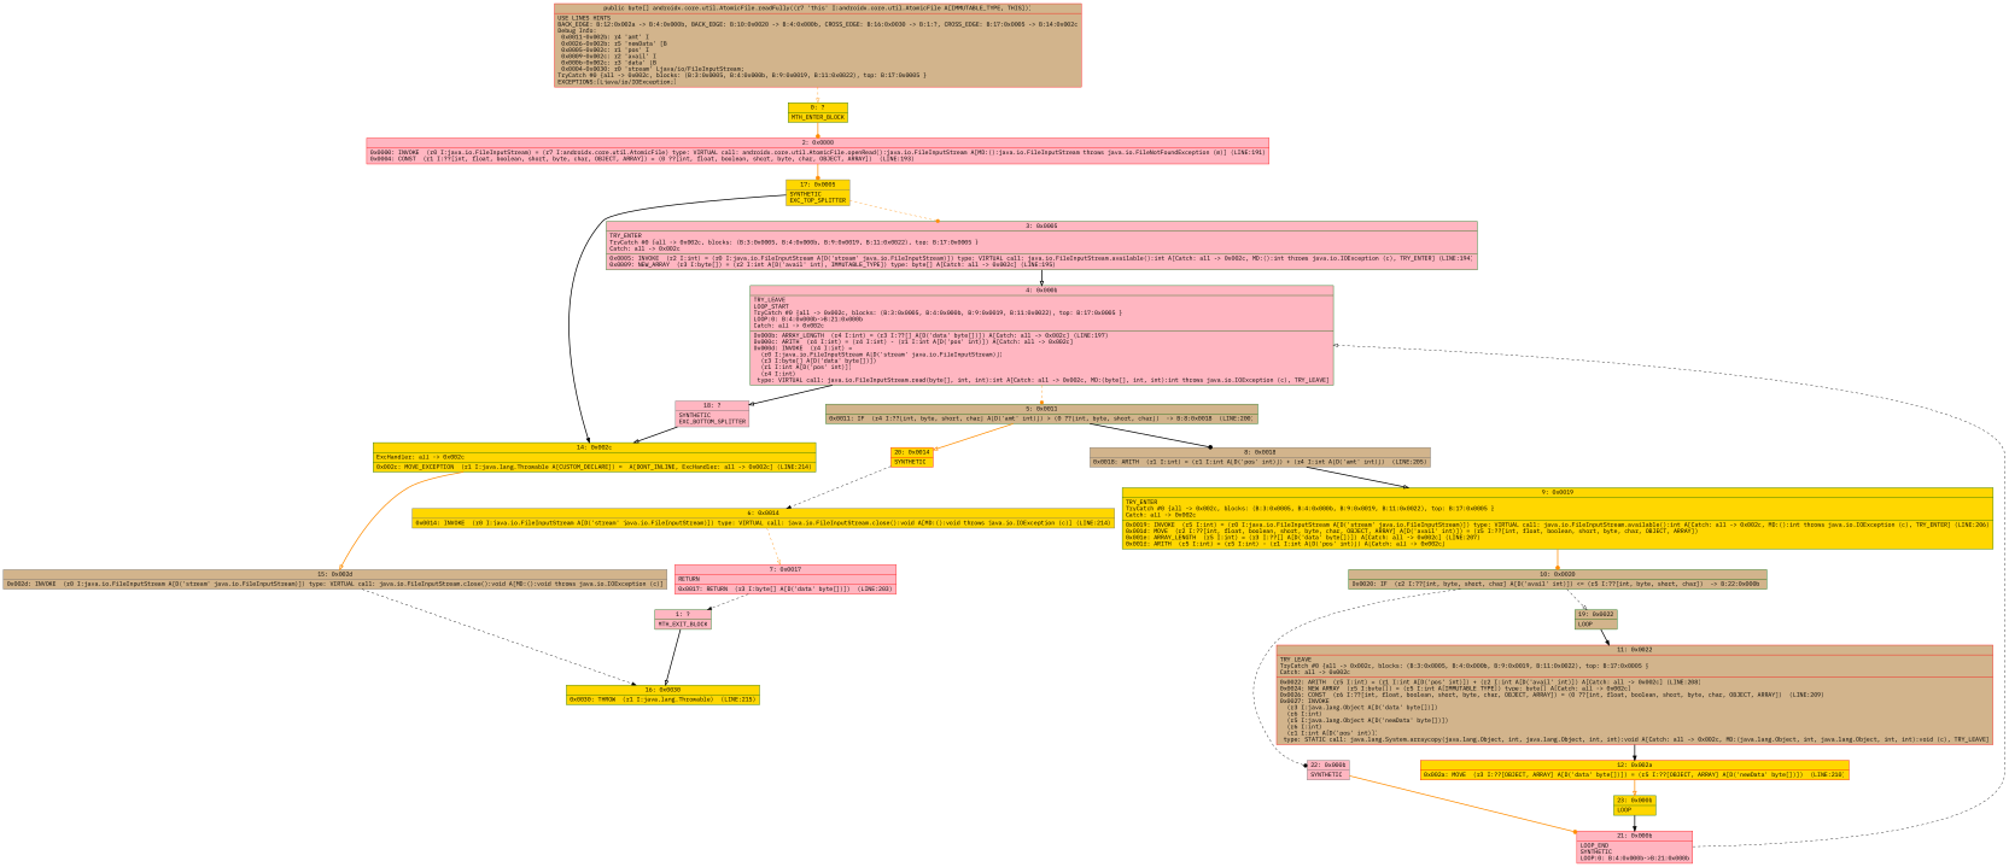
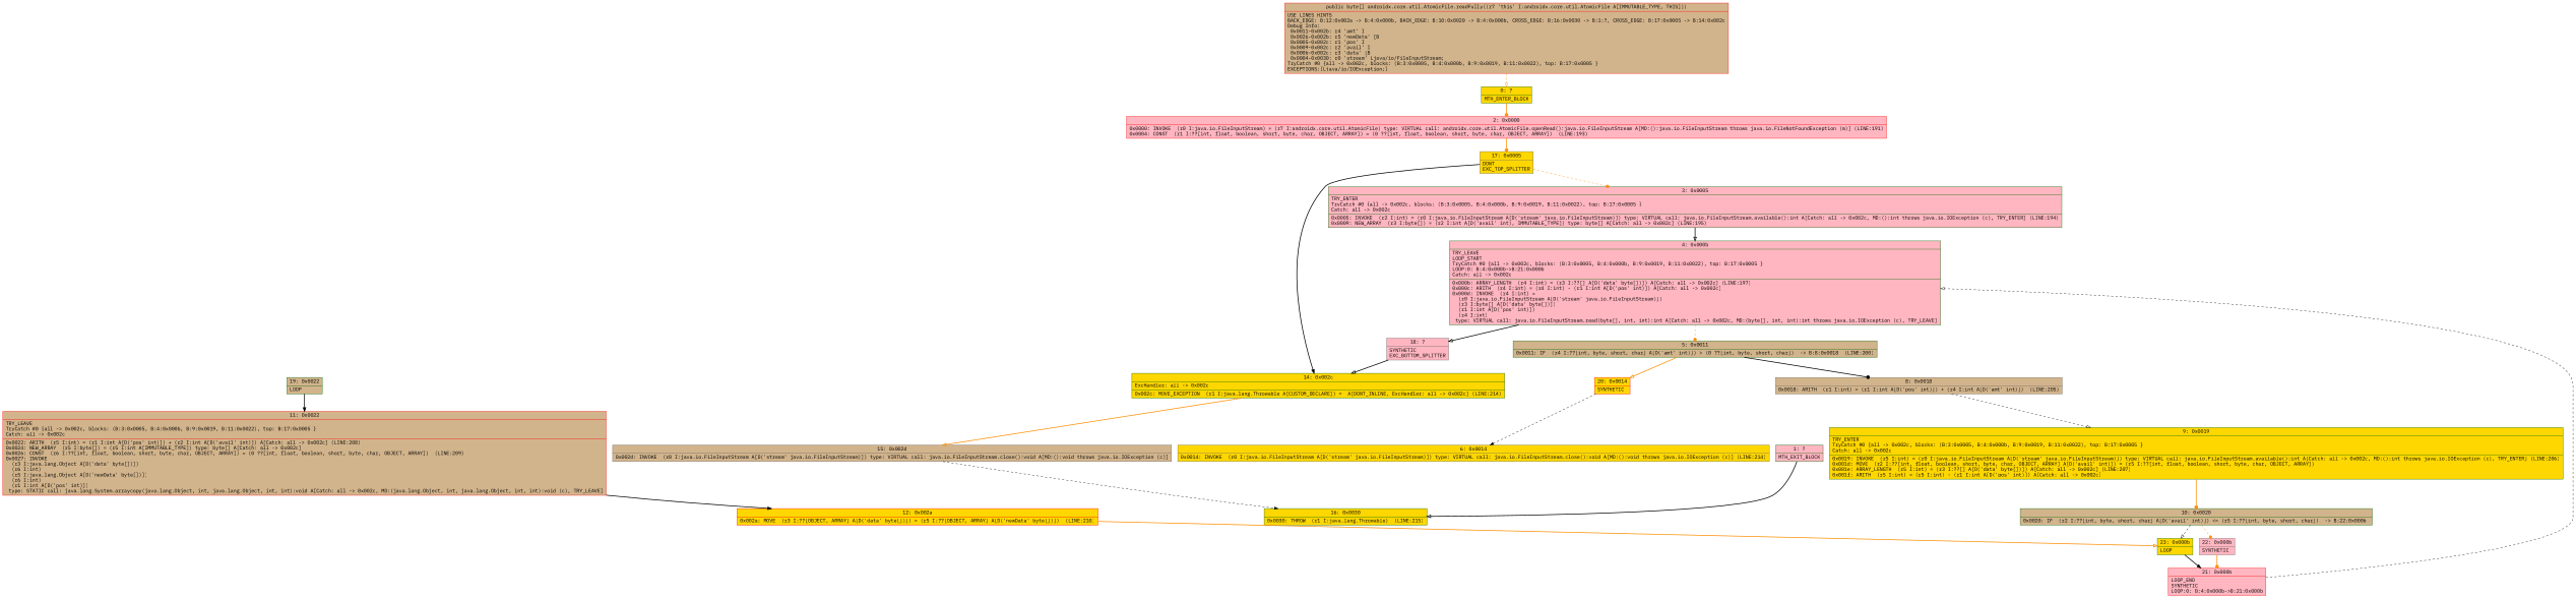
  digraph {
    fontname="IBM Plex Mono"
    node [color=darkgreen fillcolor=gold fontname="IBM Plex Mono" shape=record style=filled]
    edge [arrowhead=onormal color=black fontname="IBM Plex Mono" style=bold]
    n1 [label="{0\:\ ?|MTH_ENTER_BLOCK\l}"]
    n2 [color=red fillcolor=lightpink label="{2\:\ 0x0000|0x0000: INVOKE  (r0 I:java.io.FileInputStream) = (r7 I:androidx.core.util.AtomicFile) type: VIRTUAL call: androidx.core.util.AtomicFile.openRead():java.io.FileInputStream A[MD:():java.io.FileInputStream throws java.io.FileNotFoundException (m)] (LINE:191)\l0x0004: CONST  (r1 I:??[int, float, boolean, short, byte, char, OBJECT, ARRAY]) = (0 ??[int, float, boolean, short, byte, char, OBJECT, ARRAY])  (LINE:193)\l}"]
-   n3 [color=gray40 label="{17\:\ 0x0005|SYNTHETIC\lEXC_TOP_SPLITTER\l}"]
+   n3 [color=gray40 label="{17\:\ 0x0005|DONT\lEXC_TOP_SPLITTER\l}"]
    n4 [fillcolor=lightpink label="{3\:\ 0x0005|TRY_ENTER\lTryCatch #0 \{all \-\> 0x002c, blocks: (B:3:0x0005, B:4:0x000b, B:9:0x0019, B:11:0x0022), top: B:17:0x0005 \}\lCatch: all \-\> 0x002c\l|0x0005: INVOKE  (r2 I:int) = (r0 I:java.io.FileInputStream A[D('stream' java.io.FileInputStream)]) type: VIRTUAL call: java.io.FileInputStream.available():int A[Catch: all \-\> 0x002c, MD:():int throws java.io.IOException (c), TRY_ENTER] (LINE:194)\l0x0009: NEW_ARRAY  (r3 I:byte[]) = (r2 I:int A[D('avail' int), IMMUTABLE_TYPE]) type: byte[] A[Catch: all \-\> 0x002c] (LINE:195)\l}"]
    n5 [label="{14\:\ 0x002c|ExcHandler: all \-\> 0x002c\l|0x002c: MOVE_EXCEPTION  (r1 I:java.lang.Throwable A[CUSTOM_DECLARE]) =  A[DONT_INLINE, ExcHandler: all \-\> 0x002c] (LINE:214)\l}"]
    n6 [fillcolor=lightpink label="{4\:\ 0x000b|TRY_LEAVE\lLOOP_START\lTryCatch #0 \{all \-\> 0x002c, blocks: (B:3:0x0005, B:4:0x000b, B:9:0x0019, B:11:0x0022), top: B:17:0x0005 \}\lLOOP:0: B:4:0x000b\-\>B:21:0x000b\lCatch: all \-\> 0x002c\l|0x000b: ARRAY_LENGTH  (r4 I:int) = (r3 I:??[] A[D('data' byte[])]) A[Catch: all \-\> 0x002c] (LINE:197)\l0x000c: ARITH  (r4 I:int) = (r4 I:int) \- (r1 I:int A[D('pos' int)]) A[Catch: all \-\> 0x002c]\l0x000d: INVOKE  (r4 I:int) = \l  (r0 I:java.io.FileInputStream A[D('stream' java.io.FileInputStream)])\l  (r3 I:byte[] A[D('data' byte[])])\l  (r1 I:int A[D('pos' int)])\l  (r4 I:int)\l type: VIRTUAL call: java.io.FileInputStream.read(byte[], int, int):int A[Catch: all \-\> 0x002c, MD:(byte[], int, int):int throws java.io.IOException (c), TRY_LEAVE]\l}"]
    n7 [color=gray40 fillcolor=tan label="{15\:\ 0x002d|0x002d: INVOKE  (r0 I:java.io.FileInputStream A[D('stream' java.io.FileInputStream)]) type: VIRTUAL call: java.io.FileInputStream.close():void A[MD:():void throws java.io.IOException (c)]\l}"]
    n8 [fillcolor=tan label="{5\:\ 0x0011|0x0011: IF  (r4 I:??[int, byte, short, char] A[D('amt' int)]) \> (0 ??[int, byte, short, char])  \-\> B:8:0x0018  (LINE:200)\l}"]
    n9 [color=gray40 fillcolor=lightpink label="{18\:\ ?|SYNTHETIC\lEXC_BOTTOM_SPLITTER\l}"]
    n10 [color=gray40 fillcolor=tan label="{8\:\ 0x0018|0x0018: ARITH  (r1 I:int) = (r1 I:int A[D('pos' int)]) + (r4 I:int A[D('amt' int)])  (LINE:205)\l}"]
    n11 [color=red label="{20\:\ 0x0014|SYNTHETIC\l}"]
    n12 [label="{9\:\ 0x0019|TRY_ENTER\lTryCatch #0 \{all \-\> 0x002c, blocks: (B:3:0x0005, B:4:0x000b, B:9:0x0019, B:11:0x0022), top: B:17:0x0005 \}\lCatch: all \-\> 0x002c\l|0x0019: INVOKE  (r5 I:int) = (r0 I:java.io.FileInputStream A[D('stream' java.io.FileInputStream)]) type: VIRTUAL call: java.io.FileInputStream.available():int A[Catch: all \-\> 0x002c, MD:():int throws java.io.IOException (c), TRY_ENTER] (LINE:206)\l0x001d: MOVE  (r2 I:??[int, float, boolean, short, byte, char, OBJECT, ARRAY] A[D('avail' int)]) = (r5 I:??[int, float, boolean, short, byte, char, OBJECT, ARRAY]) \l0x001e: ARRAY_LENGTH  (r5 I:int) = (r3 I:??[] A[D('data' byte[])]) A[Catch: all \-\> 0x002c] (LINE:207)\l0x001f: ARITH  (r5 I:int) = (r5 I:int) \- (r1 I:int A[D('pos' int)]) A[Catch: all \-\> 0x002c]\l}"]
    n13 [color=gray40 label="{6\:\ 0x0014|0x0014: INVOKE  (r0 I:java.io.FileInputStream A[D('stream' java.io.FileInputStream)]) type: VIRTUAL call: java.io.FileInputStream.close():void A[MD:():void throws java.io.IOException (c)] (LINE:214)\l}"]
    n14 [fillcolor=tan label="{10\:\ 0x0020|0x0020: IF  (r2 I:??[int, byte, short, char] A[D('avail' int)]) \<= (r5 I:??[int, byte, short, char])  \-\> B:22:0x000b \l}"]
    n15 [fillcolor=tan label="{19\:\ 0x0022|LOOP\l}"]
    n16 [color=gray40 fillcolor=lightpink label="{22\:\ 0x000b|SYNTHETIC\l}"]
    n17 [color=red fillcolor=tan label="{11\:\ 0x0022|TRY_LEAVE\lTryCatch #0 \{all \-\> 0x002c, blocks: (B:3:0x0005, B:4:0x000b, B:9:0x0019, B:11:0x0022), top: B:17:0x0005 \}\lCatch: all \-\> 0x002c\l|0x0022: ARITH  (r5 I:int) = (r1 I:int A[D('pos' int)]) + (r2 I:int A[D('avail' int)]) A[Catch: all \-\> 0x002c] (LINE:208)\l0x0024: NEW_ARRAY  (r5 I:byte[]) = (r5 I:int A[IMMUTABLE_TYPE]) type: byte[] A[Catch: all \-\> 0x002c]\l0x0026: CONST  (r6 I:??[int, float, boolean, short, byte, char, OBJECT, ARRAY]) = (0 ??[int, float, boolean, short, byte, char, OBJECT, ARRAY])  (LINE:209)\l0x0027: INVOKE  \l  (r3 I:java.lang.Object A[D('data' byte[])])\l  (r6 I:int)\l  (r5 I:java.lang.Object A[D('newData' byte[])])\l  (r6 I:int)\l  (r1 I:int A[D('pos' int)])\l type: STATIC call: java.lang.System.arraycopy(java.lang.Object, int, java.lang.Object, int, int):void A[Catch: all \-\> 0x002c, MD:(java.lang.Object, int, java.lang.Object, int, int):void (c), TRY_LEAVE]\l}"]
    n18 [color=red fillcolor=lightpink label="{21\:\ 0x000b|LOOP_END\lSYNTHETIC\lLOOP:0: B:4:0x000b\-\>B:21:0x000b\l}"]
    n19 [color=red label="{12\:\ 0x002a|0x002a: MOVE  (r3 I:??[OBJECT, ARRAY] A[D('data' byte[])]) = (r5 I:??[OBJECT, ARRAY] A[D('newData' byte[])])  (LINE:210)\l}"]
    n20 [label="{23\:\ 0x000b|LOOP\l}"]
-   n21 [color=red fillcolor=lightpink label="{7\:\ 0x0017|RETURN\l|0x0017: RETURN  (r3 I:byte[] A[D('data' byte[])])  (LINE:203)\l}"]
    n22 [fillcolor=lightpink label="{1\:\ ?|MTH_EXIT_BLOCK\l}"]
    n23 [label="{16\:\ 0x0030|0x0030: THROW  (r1 I:java.lang.Throwable)  (LINE:215)\l}"]
    n24 [color=red fillcolor=tan label="{public byte[] androidx.core.util.AtomicFile.readFully((r7 'this' I:androidx.core.util.AtomicFile A[IMMUTABLE_TYPE, THIS]))  | USE_LINES_HINTS\lBACK_EDGE: B:12:0x002a \-\> B:4:0x000b, BACK_EDGE: B:10:0x0020 \-\> B:4:0x000b, CROSS_EDGE: B:16:0x0030 \-\> B:1:?, CROSS_EDGE: B:17:0x0005 \-\> B:14:0x002c\lDebug Info:\l  0x0011\-0x002b: r4 'amt' I\l  0x0026\-0x002b: r5 'newData' [B\l  0x0005\-0x002c: r1 'pos' I\l  0x0009\-0x002c: r2 'avail' I\l  0x000b\-0x002c: r3 'data' [B\l  0x0004\-0x0030: r0 'stream' Ljava\/io\/FileInputStream;\lTryCatch #0 \{all \-\> 0x002c, blocks: (B:3:0x0005, B:4:0x000b, B:9:0x0019, B:11:0x0022), top: B:17:0x0005 \}\lEXCEPTIONS:[Ljava\/io\/IOException;]\l}"]
    n1 -> n2 [arrowhead=dot color=darkorange]
    n2 -> n3 [arrowhead=dot color=darkorange]
    n3 -> n4 [arrowhead=dot color=darkorange style=dashed]
    n3 -> n5 [arrowhead=normal]
    n4 -> n6
    n5 -> n7 [color=darkorange]
    n6 -> n8 [arrowhead=dot color=darkorange style=dashed]
    n6 -> n9
    n7 -> n23 [arrowhead=normal style=dashed]
    n8 -> n10 [arrowhead=dot]
    n8 -> n11 [color=darkorange]
    n9 -> n5
-   n10 -> n12
+   n10 -> n12 [style=dashed]
    n11 -> n13 [arrowhead=normal style=dashed]
    n12 -> n14 [arrowhead=dot color=darkorange]
-   n13 -> n21 [color=darkorange style=dashed]
-   n14 -> n15 [style=dashed]
-   n14 -> n16 [arrowhead=dot style=dashed]
+   n14 -> n20 [style=dashed]
+   n14 -> n16 [arrowhead=dot color=darkorange style=dashed]
    n15 -> n17 [arrowhead=normal]
    n16 -> n18 [arrowhead=dot color=darkorange]
    n17 -> n19 [arrowhead=normal]
    n18 -> n6 [style=dashed]
    n19 -> n20 [color=darkorange]
    n20 -> n18 [arrowhead=normal]
-   n21 -> n22 [arrowhead=normal style=dashed]
    n22 -> n23
    n24 -> n1 [color=darkorange style=dashed]
  }
